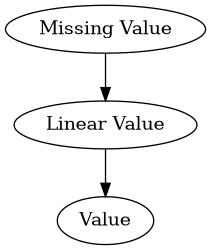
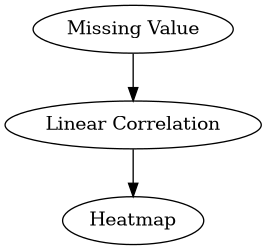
  digraph {
    rankdir=TB
-   n1 [label="Linear Value"]
-   n2 [label=Value]
+   n1 [label="Linear Correlation"]
+   n2 [label=Heatmap]
    n3 [label="Missing Value"]
    n1 -> n2
    n3 -> n1
  }
